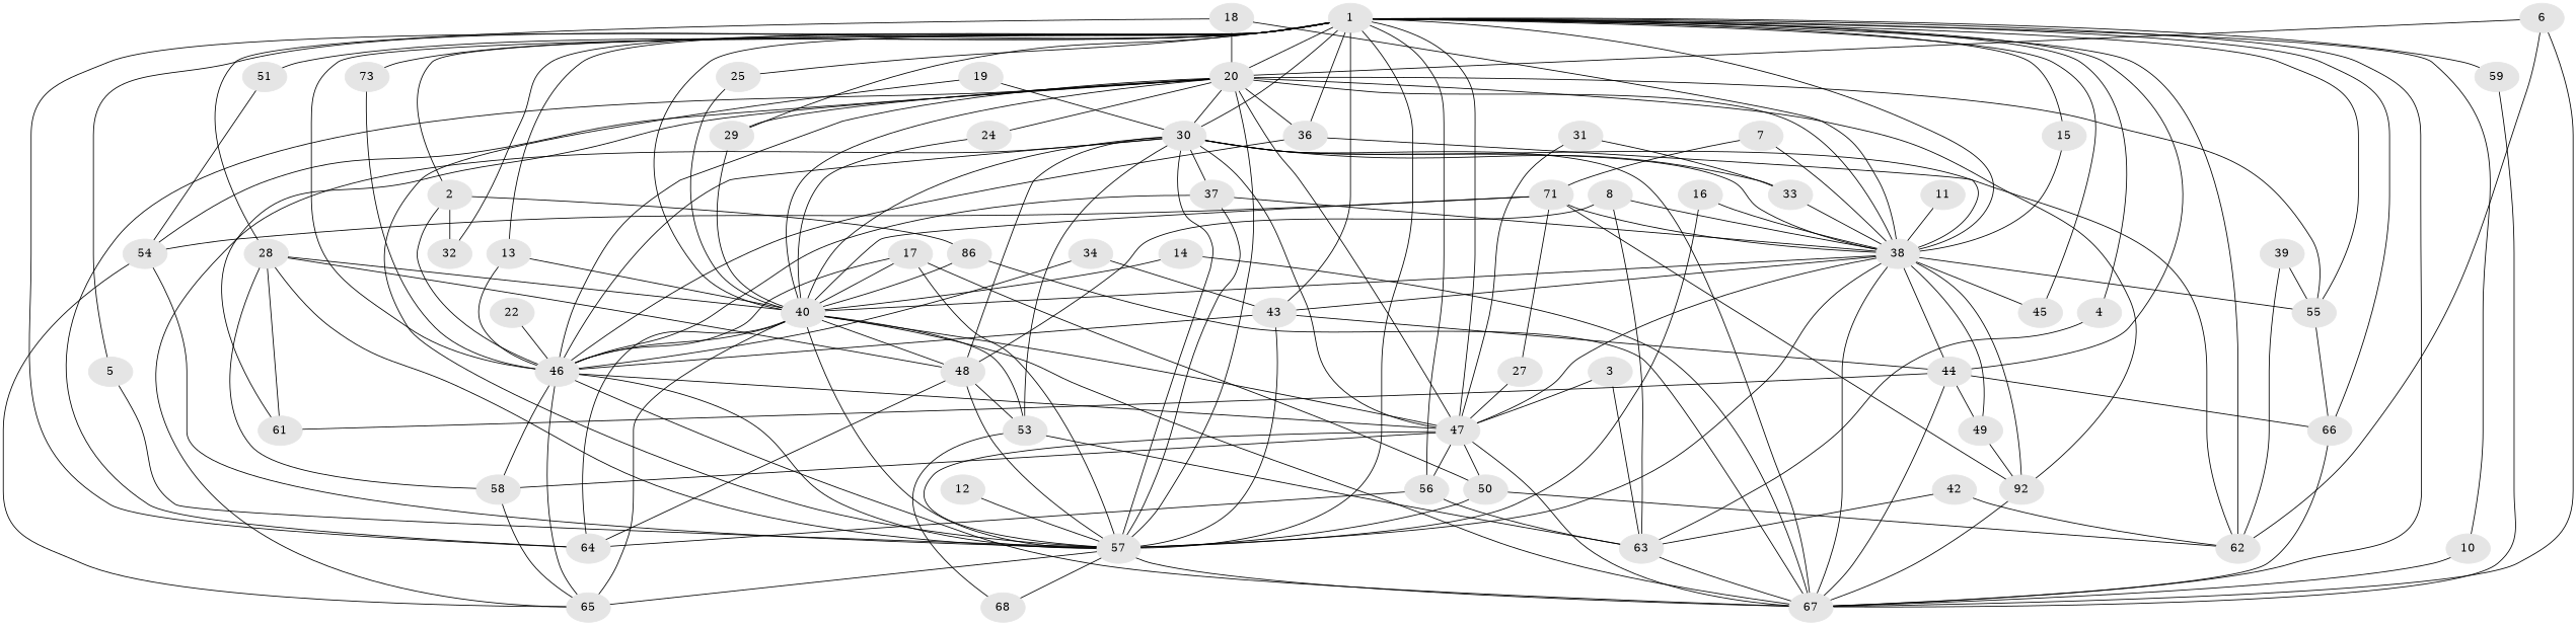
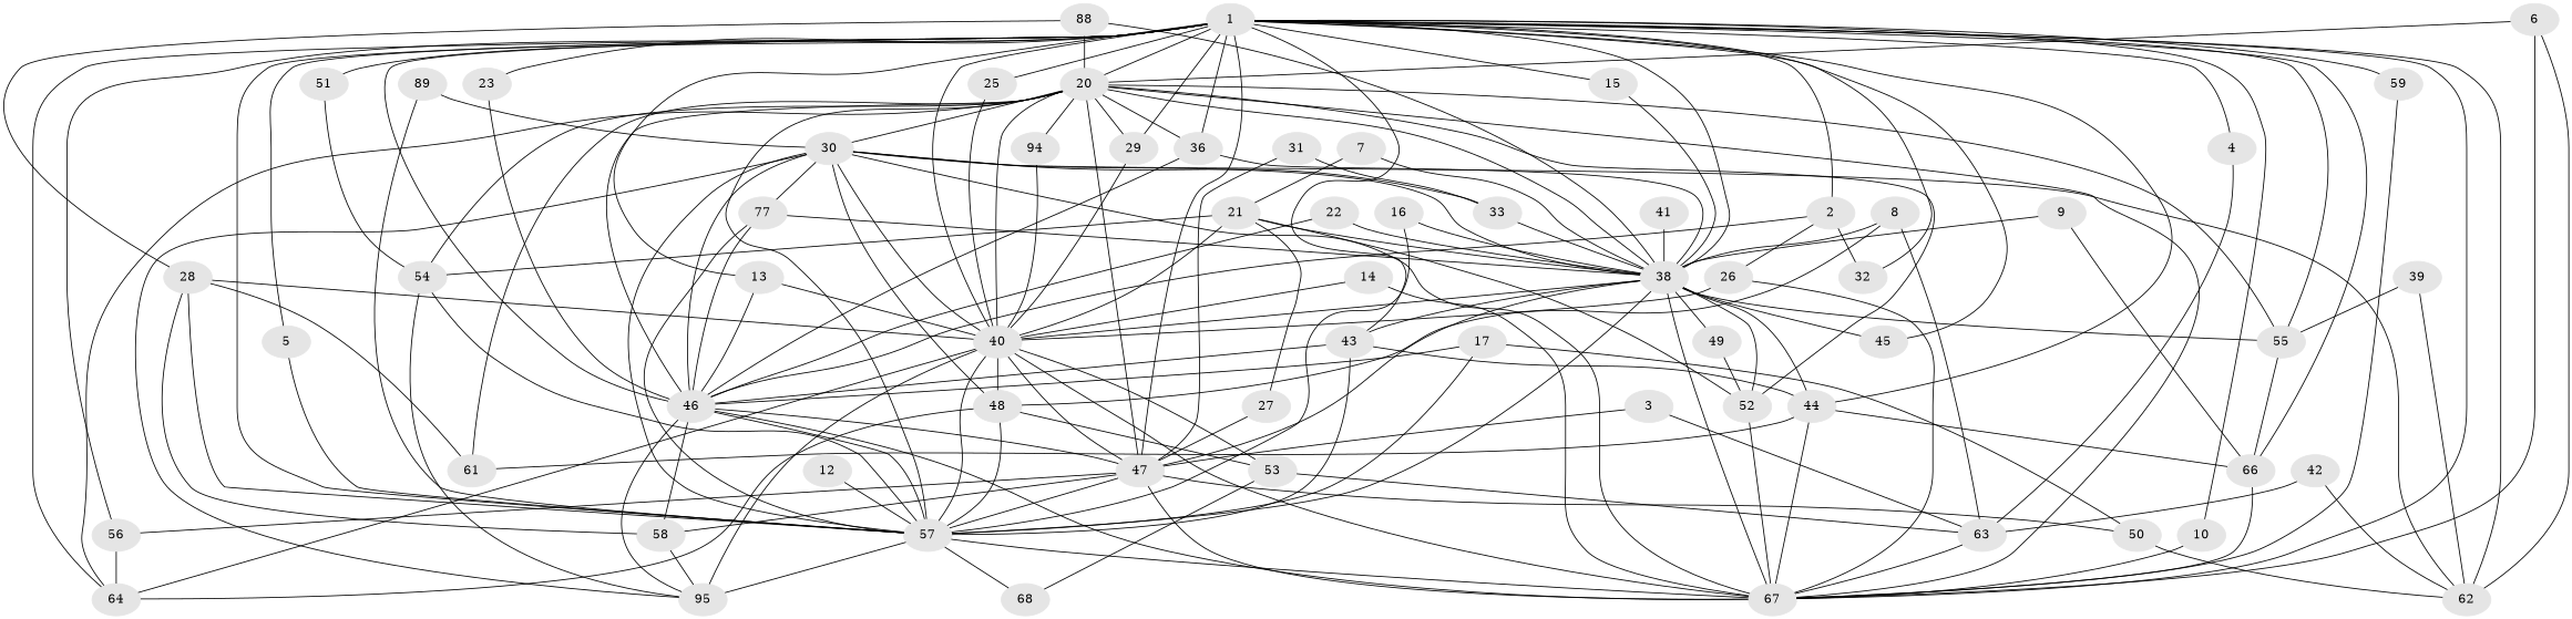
  graph {
    node [color=gray90 style=filled]
    edge [weight=1.0]
    1
    2
    4
    5
    10
    13
    15
    20
-   23 [label=73]
+   23
    25
    29
    30
    32
    36
    38
    40
    43
    44
    45
    46
    47
    51
    55
    56
    57
    59
    62
    64
    66
    67
-   26 [label=86]
+   26
    63
-   24
-   52 [label=92]
+   24 [label=94]
+   52
    54
    61
    48
    33
-   37
+   37 [label=77]
    53
-   65
+   65 [label=95]
    49
    58
    50
    68
    3
    6
    7
-   21 [label=71]
+   21
    27
    8
-   11
+   9
+   11 [label=41]
    12
    14
    16
    17
-   18
+   18 [label=88]
    28
-   19
+   19 [label=89]
    22
    31
-   34
    39
    42
    1 -- 2
    1 -- 4
    1 -- 5
    1 -- 10
    1 -- 13
    1 -- 15
    1 -- 20 [weight=2.0]
    1 -- 23
    1 -- 25
    1 -- 29
-   1 -- 30 [weight=2.0]
    1 -- 32
    1 -- 36
    1 -- 38 [weight=3.0]
    1 -- 40 [weight=4.0]
    1 -- 43 [weight=2.0]
    1 -- 44
    1 -- 45
    1 -- 46 [weight=4.0]
    1 -- 47 [weight=2.0]
    1 -- 51
    1 -- 55
    1 -- 56
    1 -- 57 [weight=3.0]
    1 -- 59 [weight=2.0]
    1 -- 62 [weight=2.0]
    1 -- 64
    1 -- 66
    1 -- 67 [weight=2.0]
    2 -- 32
    2 -- 46
    2 -- 26
    4 -- 63
    5 -- 57
    10 -- 67
    13 -- 40
    13 -- 46
    15 -- 38
    20 -- 29
    20 -- 30
    20 -- 36
    20 -- 38 [weight=2.0]
    20 -- 40
    20 -- 46 [weight=2.0]
    20 -- 47 [weight=2.0]
    20 -- 55
    20 -- 57
    20 -- 64
+   20 -- 67
    20 -- 24
    20 -- 52
    20 -- 54
    20 -- 61
    23 -- 46
    25 -- 40
    29 -- 40
    30 -- 38
    30 -- 40
    30 -- 46 [weight=2.0]
-   30 -- 47
    30 -- 57
    30 -- 62
    30 -- 67
    30 -- 48
    30 -- 33 [weight=2.0]
    30 -- 37
-   30 -- 53
    30 -- 65
    36 -- 38
    36 -- 46
    38 -- 40
    38 -- 43
    38 -- 44 [weight=2.0]
    38 -- 45
    38 -- 47 [weight=2.0]
    38 -- 55 [weight=2.0]
    38 -- 57
    38 -- 67
    38 -- 52 [weight=2.0]
    38 -- 49 [weight=2.0]
-   40 -- 46
    40 -- 47
    40 -- 57
    40 -- 64
    40 -- 67
    40 -- 48
    40 -- 53
    40 -- 65 [weight=3.0]
    43 -- 44
    43 -- 46
    43 -- 57
    44 -- 66
    44 -- 67
    44 -- 61
-   44 -- 49
    46 -- 47 [weight=2.0]
    46 -- 57
    46 -- 67
    46 -- 65
    46 -- 58
    47 -- 56
    47 -- 57
    47 -- 67
    47 -- 58
    47 -- 50
    51 -- 54
    55 -- 66
    56 -- 64
-   56 -- 63
    57 -- 67 [weight=3.0]
    57 -- 65
    57 -- 68
    59 -- 67
    66 -- 67
    26 -- 40
    26 -- 67
    63 -- 67
    24 -- 40
    52 -- 67
    54 -- 57
    54 -- 65
    48 -- 57
    48 -- 64
    48 -- 53
    33 -- 38
    37 -- 38
    37 -- 46
    37 -- 57
    53 -- 63
    53 -- 68
    49 -- 52
    58 -- 65
-   50 -- 57
    50 -- 62
    3 -- 47
    3 -- 63
    6 -- 20
    6 -- 62
    6 -- 67
    7 -- 38
    7 -- 21
    21 -- 38
    21 -- 40
    21 -- 52
    21 -- 54
    21 -- 27
    27 -- 47 [weight=2.0]
    8 -- 38
    8 -- 63
    8 -- 48
+   9 -- 38
+   9 -- 66
    11 -- 38
    12 -- 57
    14 -- 40
    14 -- 67
    16 -- 38
    16 -- 57
-   17 -- 40
    17 -- 46
    17 -- 57
    17 -- 50
    18 -- 20
    18 -- 38
    18 -- 28
    28 -- 40
    28 -- 57
    28 -- 61
-   28 -- 48
    28 -- 58
    19 -- 30
    19 -- 57
+   22 -- 38
    22 -- 46
    31 -- 47
    31 -- 33
-   34 -- 43
-   34 -- 46
    39 -- 55
    39 -- 62
    42 -- 62
    42 -- 63
  }
